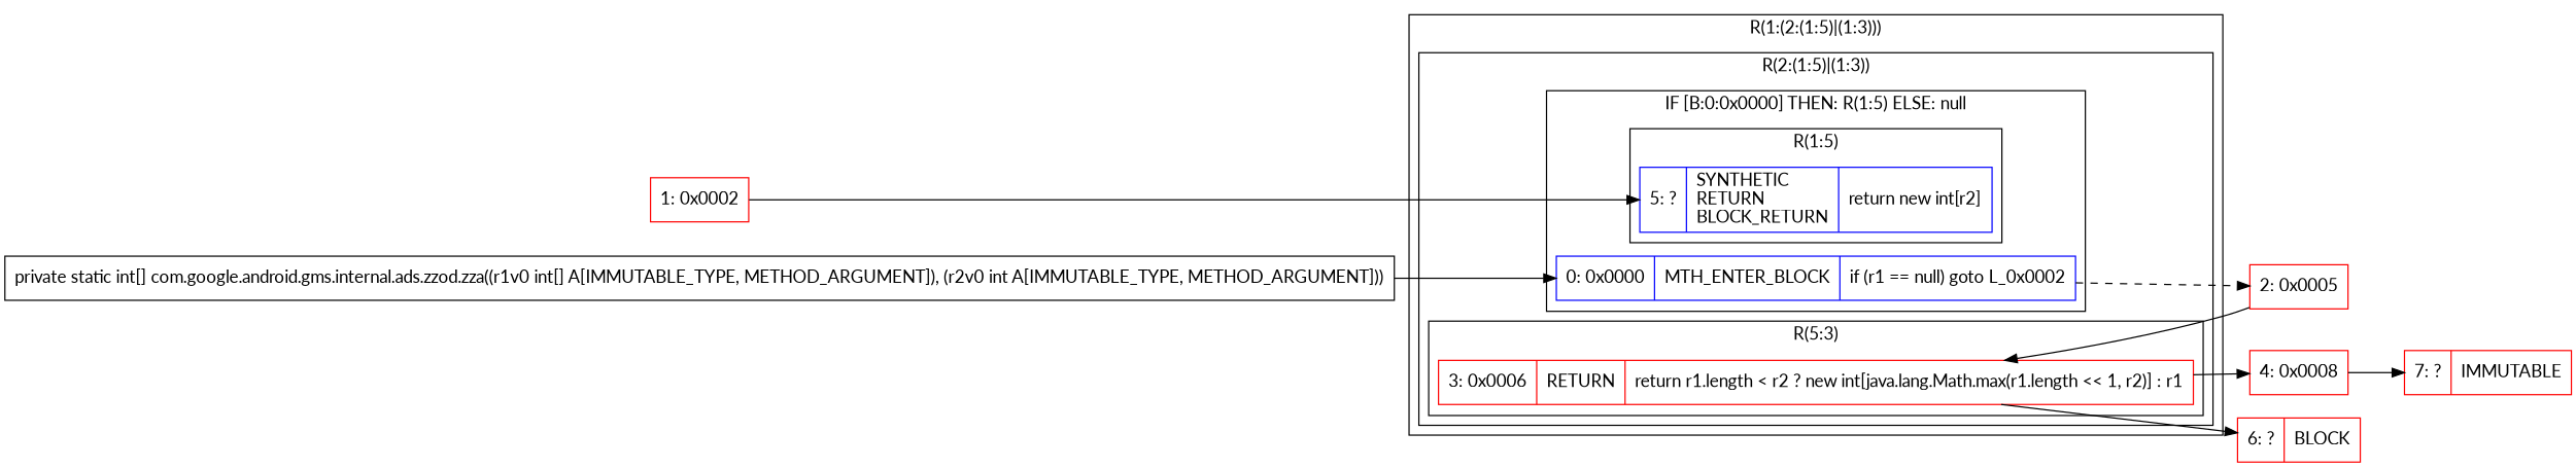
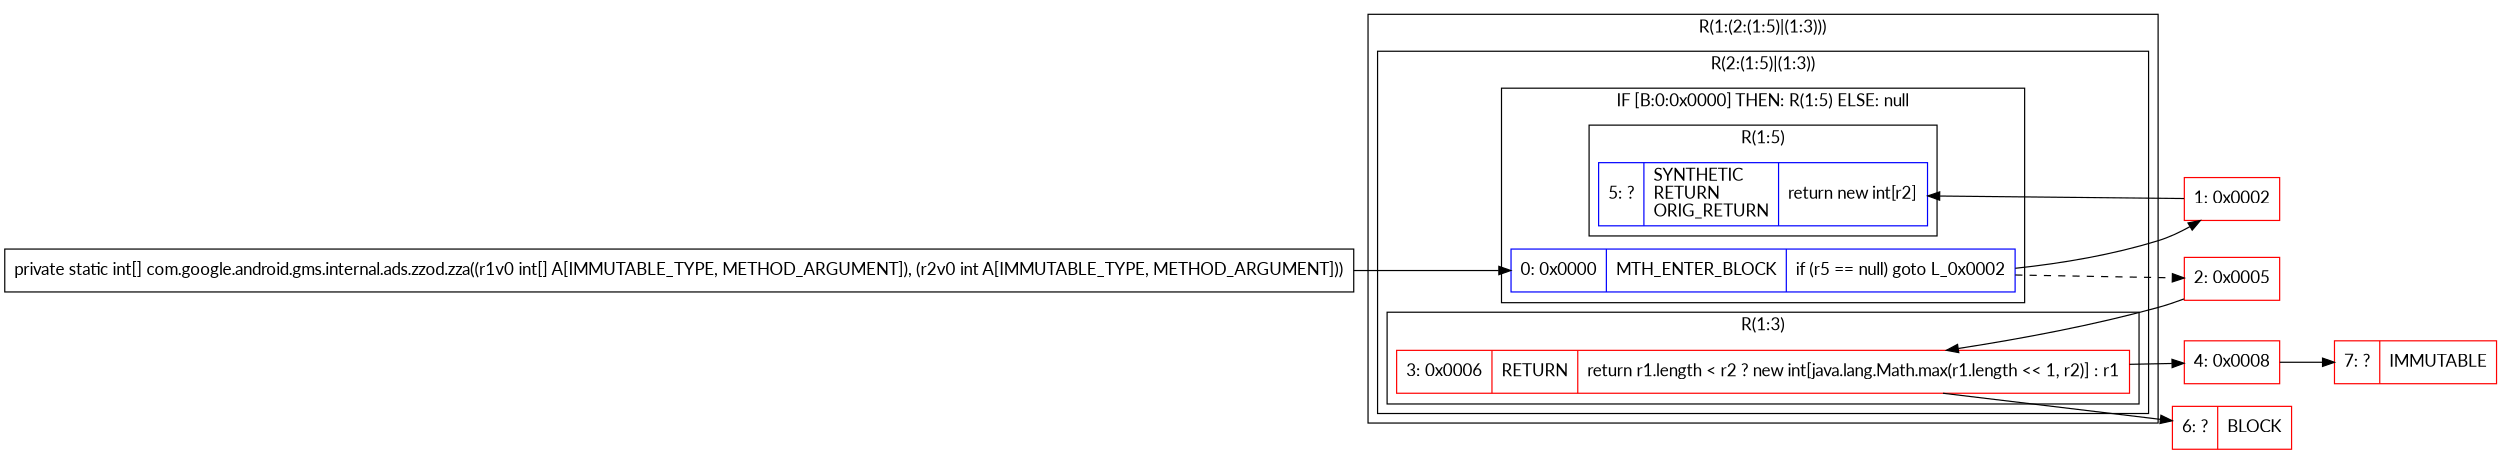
  digraph {
    fontname=Lato
    rankdir=LR
    node [color=red fontname=Lato shape=record]
    edge [fontname=Lato]
-   n1 [color=blue label="{5\:\ ?|SYNTHETIC\lRETURN\lBLOCK_RETURN\l|return new int[r2]\l}"]
-   n2 [color=blue label="{0\:\ 0x0000|MTH_ENTER_BLOCK\l|if (r1 == null) goto L_0x0002\l}"]
+   n1 [color=blue label="{5\:\ ?|SYNTHETIC\lRETURN\lORIG_RETURN\l|return new int[r2]\l}"]
+   n2 [color=blue label="{0\:\ 0x0000|MTH_ENTER_BLOCK\l|if (r5 == null) goto L_0x0002\l}"]
    n3 [label="{3\:\ 0x0006|RETURN\l|return r1.length \< r2 ? new int[java.lang.Math.max(r1.length \<\< 1, r2)] : r1\l}"]
    n4 [label="{1\:\ 0x0002}"]
    n5 [label="{2\:\ 0x0005}"]
    n6 [label="{4\:\ 0x0008}"]
    n7 [label="{6\:\ ?|BLOCK\l}"]
    n8 [label="{7\:\ ?|IMMUTABLE\l}"]
    n9 [label="{private static int[] com.google.android.gms.internal.ads.zzod.zza((r1v0 int[] A[IMMUTABLE_TYPE, METHOD_ARGUMENT]), (r2v0 int A[IMMUTABLE_TYPE, METHOD_ARGUMENT])) }" color=""]
    subgraph cluster_1 {
      label="R(1:(2:(1:5)|(1:3)))"
      subgraph cluster_2 {
        label="R(2:(1:5)|(1:3))"
        subgraph cluster_3 {
          label="IF [B:0:0x0000] THEN: R(1:5) ELSE: null"
          n2
          subgraph cluster_4 {
            label="R(1:5)"
            n1
          }
        }
        subgraph cluster_5 {
-         label="R(5:3)"
+         label="R(1:3)"
          n3
        }
      }
    }
+   n2 -> n4
    n2 -> n5 [style=dashed]
    n3 -> n6
    n3 -> n7
    n4 -> n1
    n5 -> n3
    n6 -> n8
    n9 -> n2
  }
